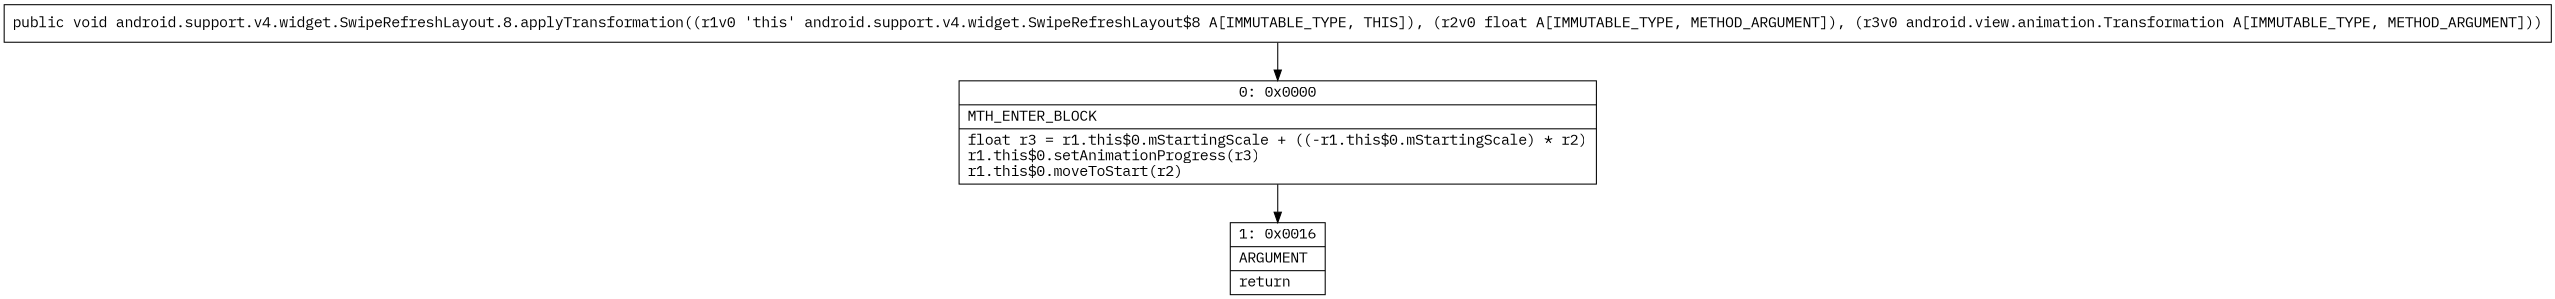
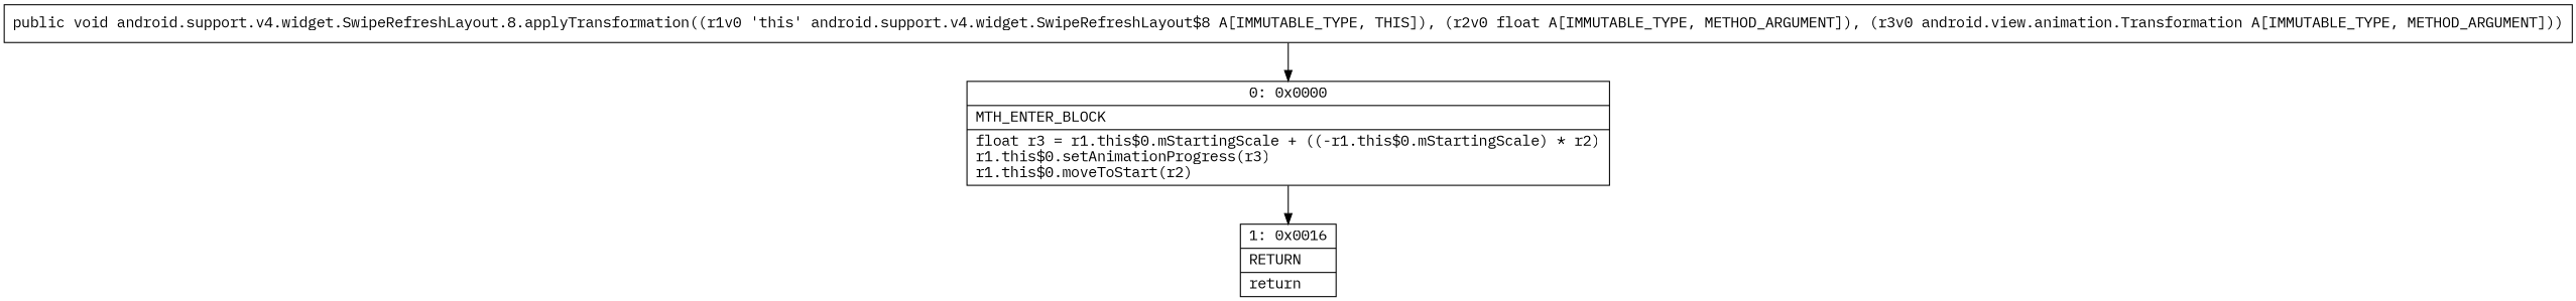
  digraph {
    fontname="IBM Plex Mono"
    node [shape=record fontname="IBM Plex Mono"]
    edge [fontname="IBM Plex Mono"]
    n1 [label="{0\:\ 0x0000|MTH_ENTER_BLOCK\l|float r3 = r1.this$0.mStartingScale + ((\-r1.this$0.mStartingScale) * r2)\lr1.this$0.setAnimationProgress(r3)\lr1.this$0.moveToStart(r2)\l}"]
-   n2 [label="{1\:\ 0x0016|ARGUMENT\l|return\l}"]
+   n2 [label="{1\:\ 0x0016|RETURN\l|return\l}"]
    n3 [label="{public void android.support.v4.widget.SwipeRefreshLayout.8.applyTransformation((r1v0 'this' android.support.v4.widget.SwipeRefreshLayout$8 A[IMMUTABLE_TYPE, THIS]), (r2v0 float A[IMMUTABLE_TYPE, METHOD_ARGUMENT]), (r3v0 android.view.animation.Transformation A[IMMUTABLE_TYPE, METHOD_ARGUMENT])) }"]
    n1 -> n2
    n3 -> n1
  }
